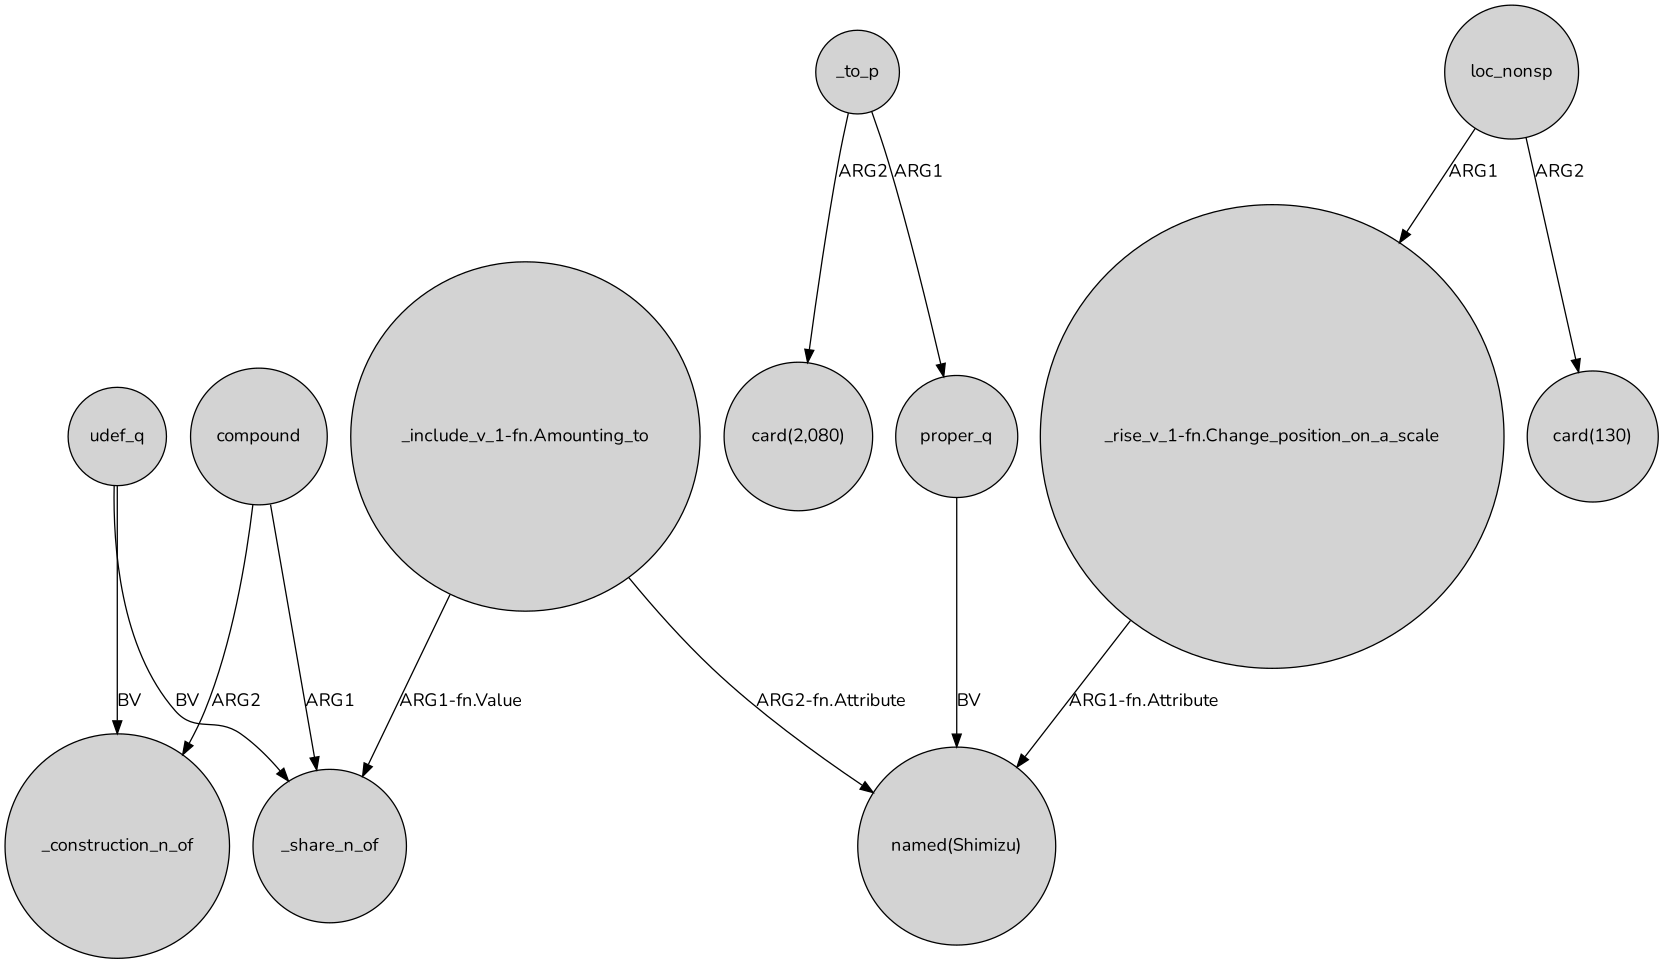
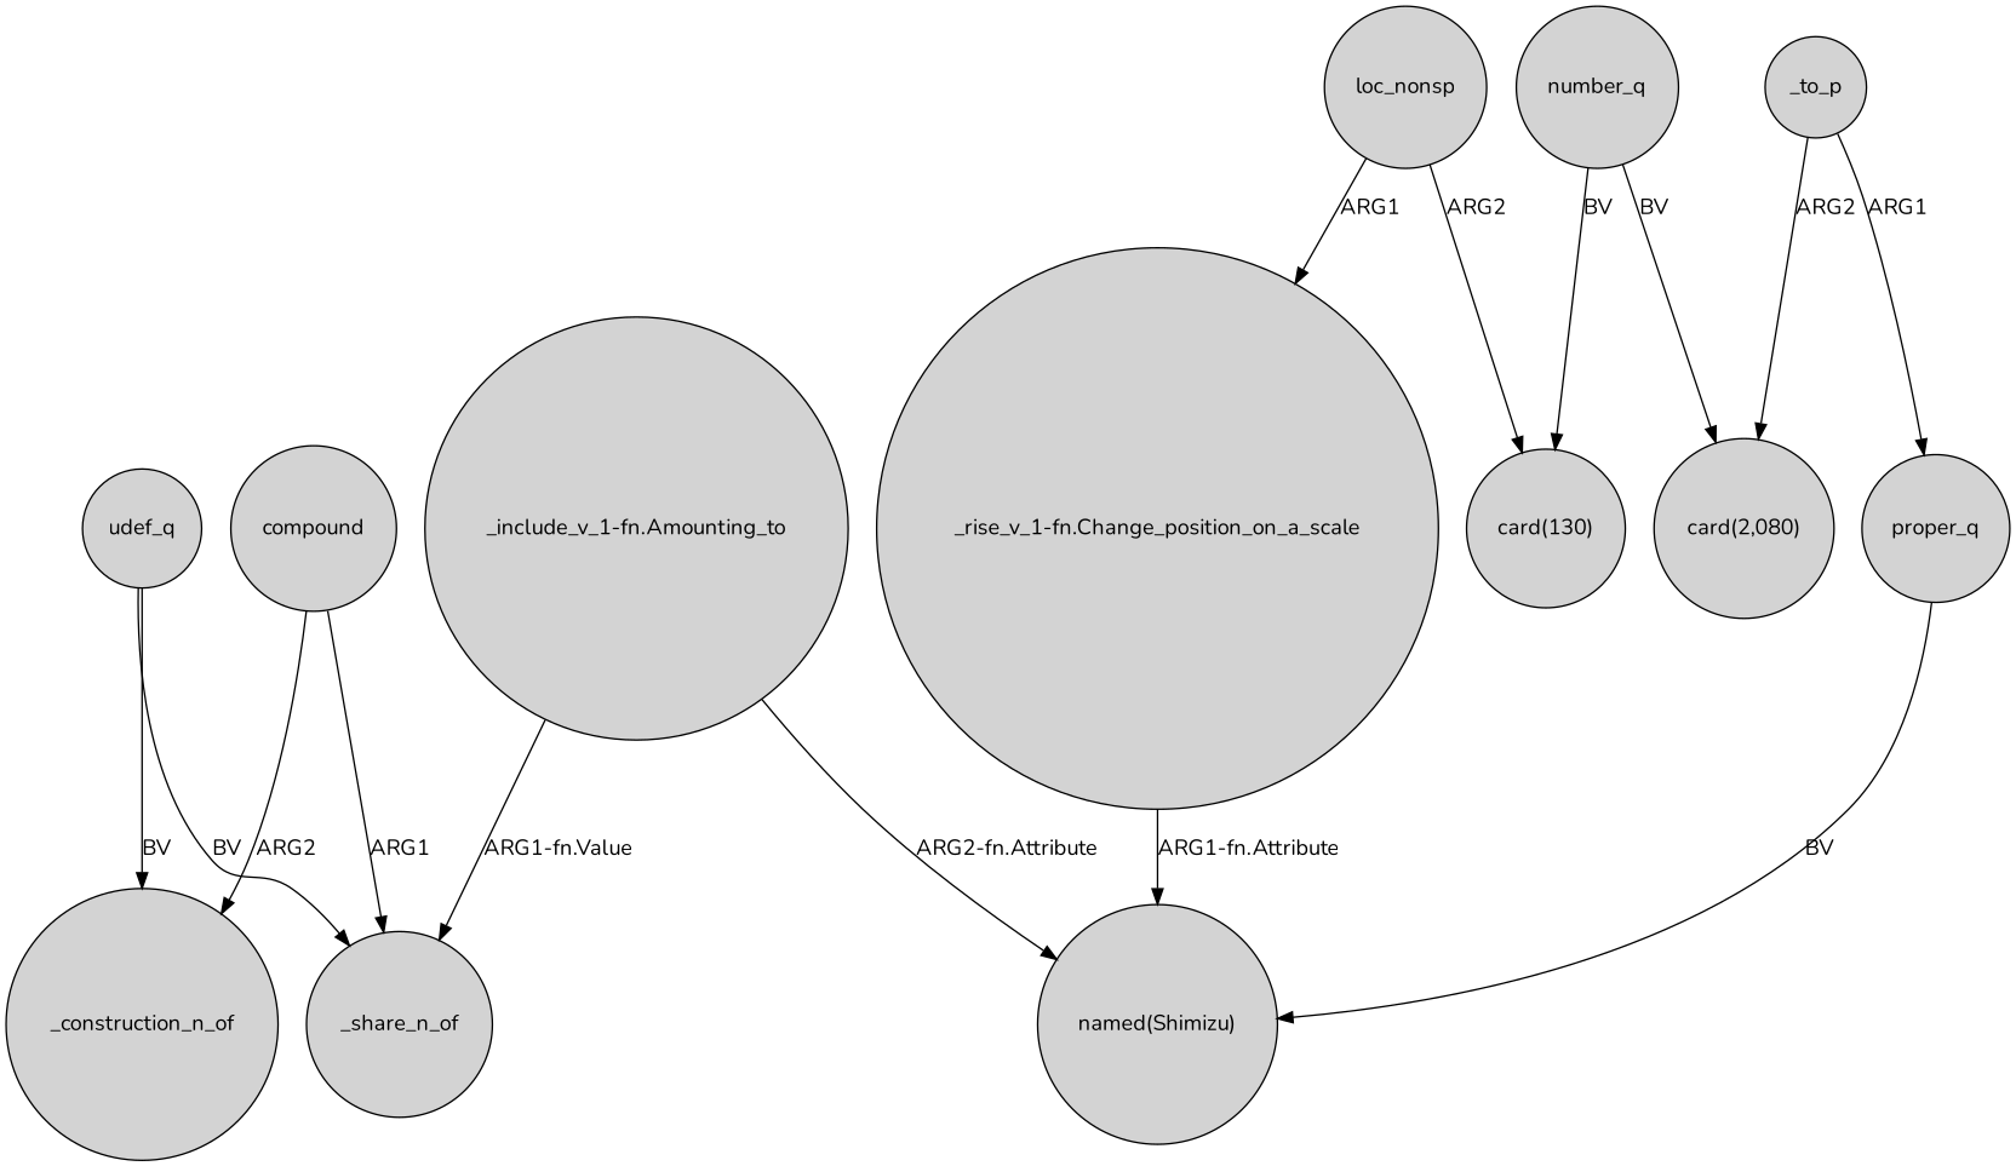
  digraph {
    fontname=Nunito
    node [fontname=Nunito shape=circle style=filled]
    edge [fontname=Nunito]
    compound
    _construction_n_of
    _share_n_of
    udef_q
    _to_p
    "card(2,080)"
    proper_q
    "_rise_v_1-fn.Change_position_on_a_scale"
    "named(Shimizu)"
+   number_q
    "card(130)"
    "_include_v_1-fn.Amounting_to"
    loc_nonsp
    compound -> _construction_n_of [label=ARG2]
    compound -> _share_n_of [label=ARG1]
    udef_q -> _construction_n_of [label=BV]
    udef_q -> _share_n_of [label=BV]
    _to_p -> "card(2,080)" [label=ARG2]
    _to_p -> proper_q [label=ARG1]
    proper_q -> "named(Shimizu)" [label=BV]
    "_rise_v_1-fn.Change_position_on_a_scale" -> "named(Shimizu)" [label="ARG1-fn.Attribute"]
+   number_q -> "card(2,080)" [label=BV]
+   number_q -> "card(130)" [label=BV]
    "_include_v_1-fn.Amounting_to" -> _share_n_of [label="ARG1-fn.Value"]
    "_include_v_1-fn.Amounting_to" -> "named(Shimizu)" [label="ARG2-fn.Attribute"]
    loc_nonsp -> "_rise_v_1-fn.Change_position_on_a_scale" [label=ARG1]
    loc_nonsp -> "card(130)" [label=ARG2]
  }
